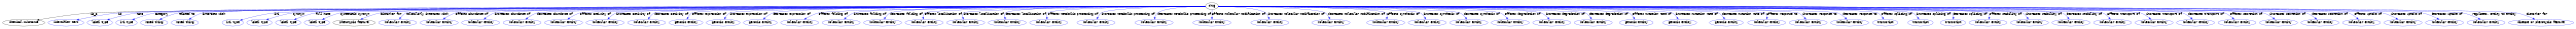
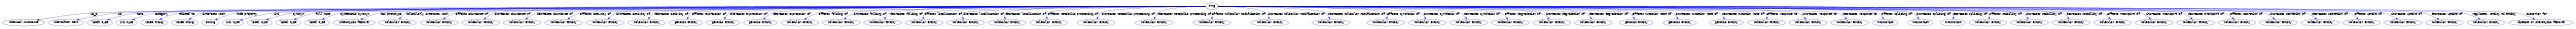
  digraph {
    fontname="DejaVu Sans Mono"
    node [fontname="DejaVu Sans Mono" color=blue]
    edge [fontname="DejaVu Sans Mono" color=blue style=solid]
    n1 [height=0.5 label=drug width=0.75 color=""]
    "chemical substance" [height=0.5 width=2.1837 color=""]
    n3 [height=0.5 label="identifier text" width=1.652]
    n4 [height=0.5 label="label type" width=1.2425]
    n5 [height=0.5 label="iri type" width=0.9834]
    n6 [height=0.5 label="named thing" width=1.5019]
    n7 [height=0.5 label="named thing" width=1.5019]
+   n8 [height=0.5 label=string width=0.8403]
    n9 [height=0.5 label="iri type" width=0.9834]
    n10 [height=0.5 label="label type" width=1.2425]
    n11 [height=0.5 label="label type" width=1.2425]
    n12 [height=0.5 label="label type" width=1.2425]
-   n13 [color=black height=0.5 label="phenotypic feature" width=2.1155]
+   n13 [height=0.5 label="phenotypic feature" width=2.1155]
    n14 [height=0.5 label="molecular entity" width=1.8837]
    n15 [height=0.5 label="molecular entity" width=1.8837]
    n16 [height=0.5 label="molecular entity" width=1.8837]
    n17 [height=0.5 label="molecular entity" width=1.8837]
    n18 [height=0.5 label="molecular entity" width=1.8837]
    n19 [height=0.5 label="molecular entity" width=1.8837]
    n20 [height=0.5 label="molecular entity" width=1.8837]
    n21 [height=0.5 label="genomic entity" width=1.7475]
    n22 [height=0.5 label="genomic entity" width=1.7475]
    n23 [height=0.5 label="genomic entity" width=1.7475]
    n24 [height=0.5 label="molecular entity" width=1.8837]
    n25 [height=0.5 label="molecular entity" width=1.8837]
    n26 [height=0.5 label="molecular entity" width=1.8837]
    n27 [height=0.5 label="molecular entity" width=1.8837]
    n28 [height=0.5 label="molecular entity" width=1.8837]
    n29 [height=0.5 label="molecular entity" width=1.8837]
    n30 [height=0.5 label="molecular entity" width=1.8837]
    n31 [height=0.5 label="molecular entity" width=1.8837]
    n32 [height=0.5 label="molecular entity" width=1.8837]
    n33 [height=0.5 label="molecular entity" width=1.8837]
    n34 [height=0.5 label="molecular entity" width=1.8837]
    n35 [height=0.5 label="molecular entity" width=1.8837]
    n36 [height=0.5 label="molecular entity" width=1.8837]
    n37 [height=0.5 label="molecular entity" width=1.8837]
    n38 [height=0.5 label="molecular entity" width=1.8837]
    n39 [height=0.5 label="molecular entity" width=1.8837]
    n40 [height=0.5 label="molecular entity" width=1.8837]
    n41 [height=0.5 label="molecular entity" width=1.8837]
    n42 [height=0.5 label="genomic entity" width=1.7475]
    n43 [height=0.5 label="genomic entity" width=1.7475]
    n44 [height=0.5 label="genomic entity" width=1.7475]
    n45 [height=0.5 label="molecular entity" width=1.8837]
    n46 [height=0.5 label="molecular entity" width=1.8837]
    n47 [height=0.5 label="molecular entity" width=1.8837]
    n48 [height=0.5 label=transcript width=1.2084]
    n49 [height=0.5 label=transcript width=1.2084]
    n50 [height=0.5 label=transcript width=1.2084]
    n51 [height=0.5 label="molecular entity" width=1.8837]
    n52 [height=0.5 label="molecular entity" width=1.8837]
    n53 [height=0.5 label="molecular entity" width=1.8837]
    n54 [height=0.5 label="molecular entity" width=1.8837]
    n55 [height=0.5 label="molecular entity" width=1.8837]
    n56 [height=0.5 label="molecular entity" width=1.8837]
    n57 [height=0.5 label="molecular entity" width=1.8837]
    n58 [height=0.5 label="molecular entity" width=1.8837]
    n59 [height=0.5 label="molecular entity" width=1.8837]
    n60 [height=0.5 label="molecular entity" width=1.8837]
    n61 [height=0.5 label="molecular entity" width=1.8837]
    n62 [height=0.5 label="molecular entity" width=1.8837]
    n63 [height=0.5 label="molecular entity" width=1.8837]
    n64 [height=0.5 label="disease or phenotypic feature" width=3.1523]
    n1 -> "chemical substance" [label=is_a color="" style=""]
    n1 -> n3 [label=id]
    n1 -> n4 [label=name]
    n1 -> n5 [label=category]
    n1 -> n6 [label="related to"]
    n1 -> n7 [label="interacts with"]
+   n1 -> n8 [label="node property"]
    n1 -> n9 [label=iri]
    n1 -> n10 [label=synonym]
    n1 -> n11 [label="full name"]
    n1 -> n12 [label="systematic synonym"]
-   n1 -> n13 [label="biomarker for"]
+   n1 -> n13 [label="has phenotype"]
    n1 -> n14 [label="molecularly interacts with"]
    n1 -> n15 [label="affects abundance of"]
    n1 -> n16 [label="increases abundance of"]
    n1 -> n17 [label="decreases abundance of"]
    n1 -> n18 [label="affects activity of"]
    n1 -> n19 [label="increases activity of"]
    n1 -> n20 [label="decreases activity of"]
    n1 -> n21 [label="affects expression of"]
    n1 -> n22 [label="increases expression of"]
    n1 -> n23 [label="decreases expression of"]
    n1 -> n24 [label="affects folding of"]
    n1 -> n25 [label="increases folding of"]
    n1 -> n26 [label="decreases folding of"]
    n1 -> n27 [label="affects localization of"]
    n1 -> n28 [label="increases localization of"]
    n1 -> n29 [label="decreases localization of"]
    n1 -> n30 [label="affects metabolic processing of"]
    n1 -> n31 [label="increases metabolic processing of"]
    n1 -> n32 [label="decreases metabolic processing of"]
    n1 -> n33 [label="affects molecular modification of"]
    n1 -> n34 [label="increases molecular modification of"]
    n1 -> n35 [label="decreases molecular modification of"]
    n1 -> n36 [label="affects synthesis of"]
    n1 -> n37 [label="increases synthesis of"]
    n1 -> n38 [label="decreases synthesis of"]
    n1 -> n39 [label="affects degradation of"]
    n1 -> n40 [label="increases degradation of"]
    n1 -> n41 [label="decreases degradation of"]
    n1 -> n42 [label="affects mutation rate of"]
    n1 -> n43 [label="increases mutation rate of"]
    n1 -> n44 [label="decreases mutation rate of"]
    n1 -> n45 [label="affects response to"]
    n1 -> n46 [label="increases response to"]
    n1 -> n47 [label="decreases response to"]
    n1 -> n48 [label="affects splicing of"]
    n1 -> n49 [label="increases splicing of"]
    n1 -> n50 [label="decreases splicing of"]
    n1 -> n51 [label="affects stability of"]
    n1 -> n52 [label="increases stability of"]
    n1 -> n53 [label="decreases stability of"]
    n1 -> n54 [label="affects transport of"]
    n1 -> n55 [label="increases transport of"]
    n1 -> n56 [label="decreases transport of"]
    n1 -> n57 [label="affects secretion of"]
    n1 -> n58 [label="increases secretion of"]
    n1 -> n59 [label="decreases secretion of"]
    n1 -> n60 [label="affects uptake of"]
    n1 -> n61 [label="increases uptake of"]
    n1 -> n62 [label="decreases uptake of"]
    n1 -> n63 [label="regulates, entity to entity"]
    n1 -> n64 [label="biomarker for"]
  }
